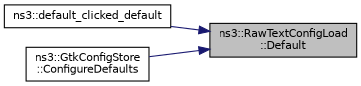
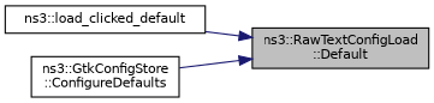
  digraph {
    rankdir=RL
    node [color=black fillcolor=white fontname=Helvetica fontsize=10 shape=record style=filled]
    edge [color=midnightblue dir=back fontname=Helvetica fontsize=10 labelfontname=Helvetica labelfontsize=10 style=solid]
    n1 [fillcolor=grey75 fontcolor=black height=0.2 label="ns3::RawTextConfigLoad\l::Default" width=0.4]
-   n2 [height=0.2 label="ns3::default_clicked_default" width=0.4]
+   n2 [height=0.2 label="ns3::load_clicked_default" width=0.4]
    n3 [height=0.2 label="ns3::GtkConfigStore\l::ConfigureDefaults" width=0.4]
    n1 -> n2
    n1 -> n3
  }
